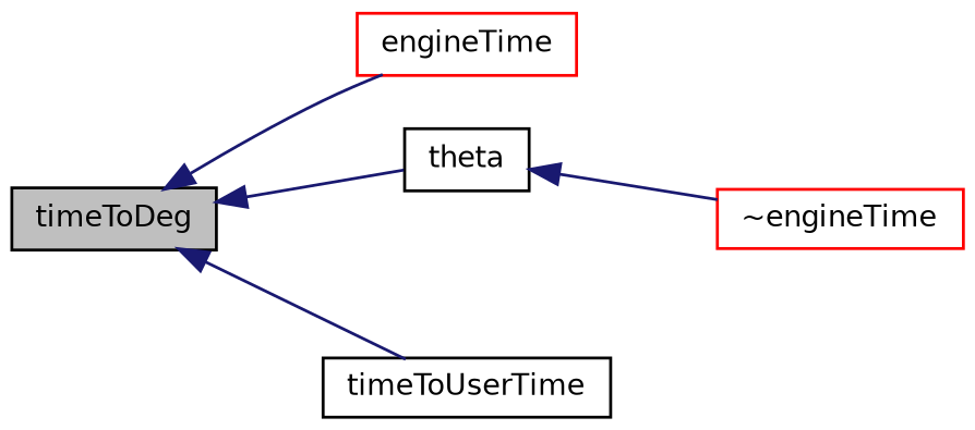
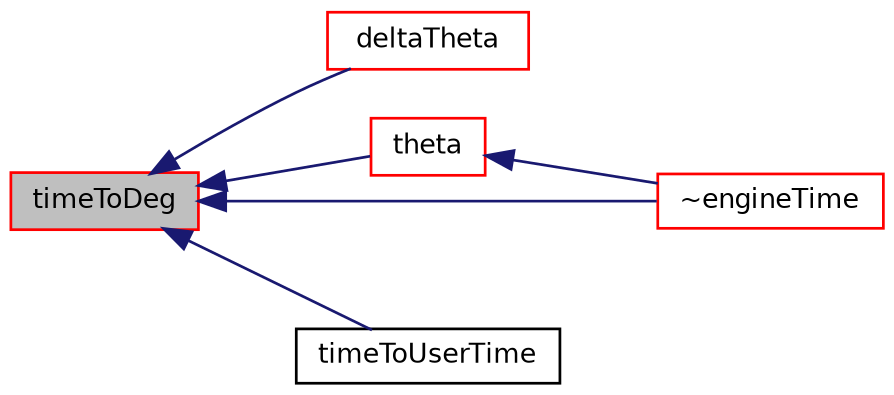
  digraph {
    rankdir=LR
    node [color=red fontname=Helvetica fontsize=10 shape=record]
    edge [color=midnightblue dir=back fontname=Helvetica fontsize=10 labelfontname=Helvetica labelfontsize=10 style=solid]
-   n1 [color=black fillcolor=grey75 fontcolor=black height=0.2 label=timeToDeg style=filled width=0.4]
-   n2 [height=0.2 label=engineTime width=0.4]
-   n3 [color=black height=0.2 label=theta width=0.4]
+   n1 [fillcolor=grey75 fontcolor=black height=0.2 label=timeToDeg style=filled width=0.4]
+   n2 [height=0.2 label=deltaTheta width=0.4]
+   n3 [height=0.2 label=theta width=0.4]
    n4 [height=0.2 label="~engineTime" width=0.4]
    n5 [color=black height=0.2 label=timeToUserTime width=0.4]
    n1 -> n2
    n1 -> n3
+   n1 -> n4
    n1 -> n5
    n3 -> n4
  }
